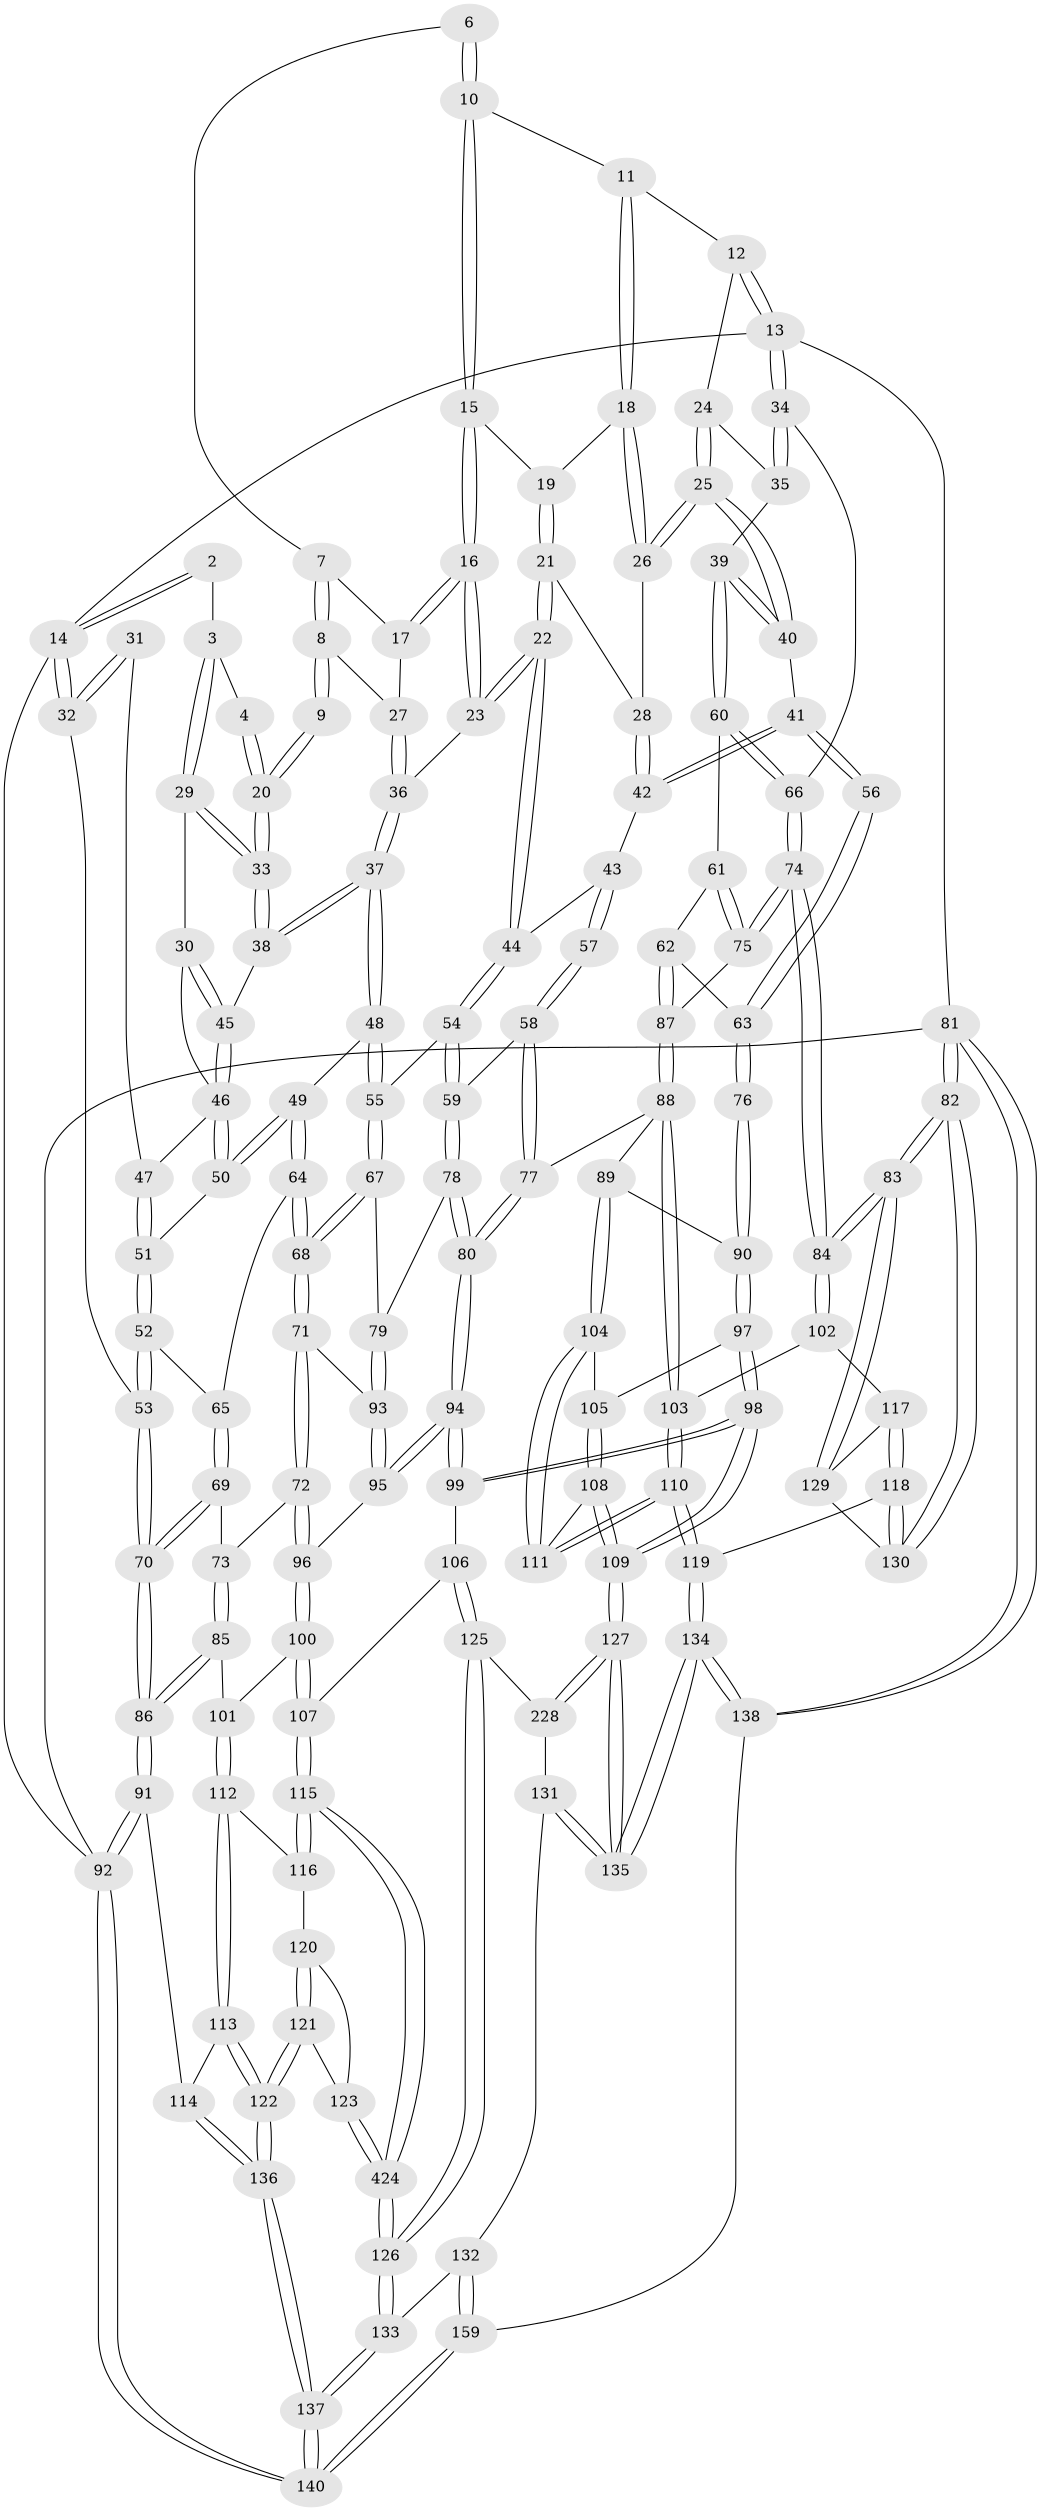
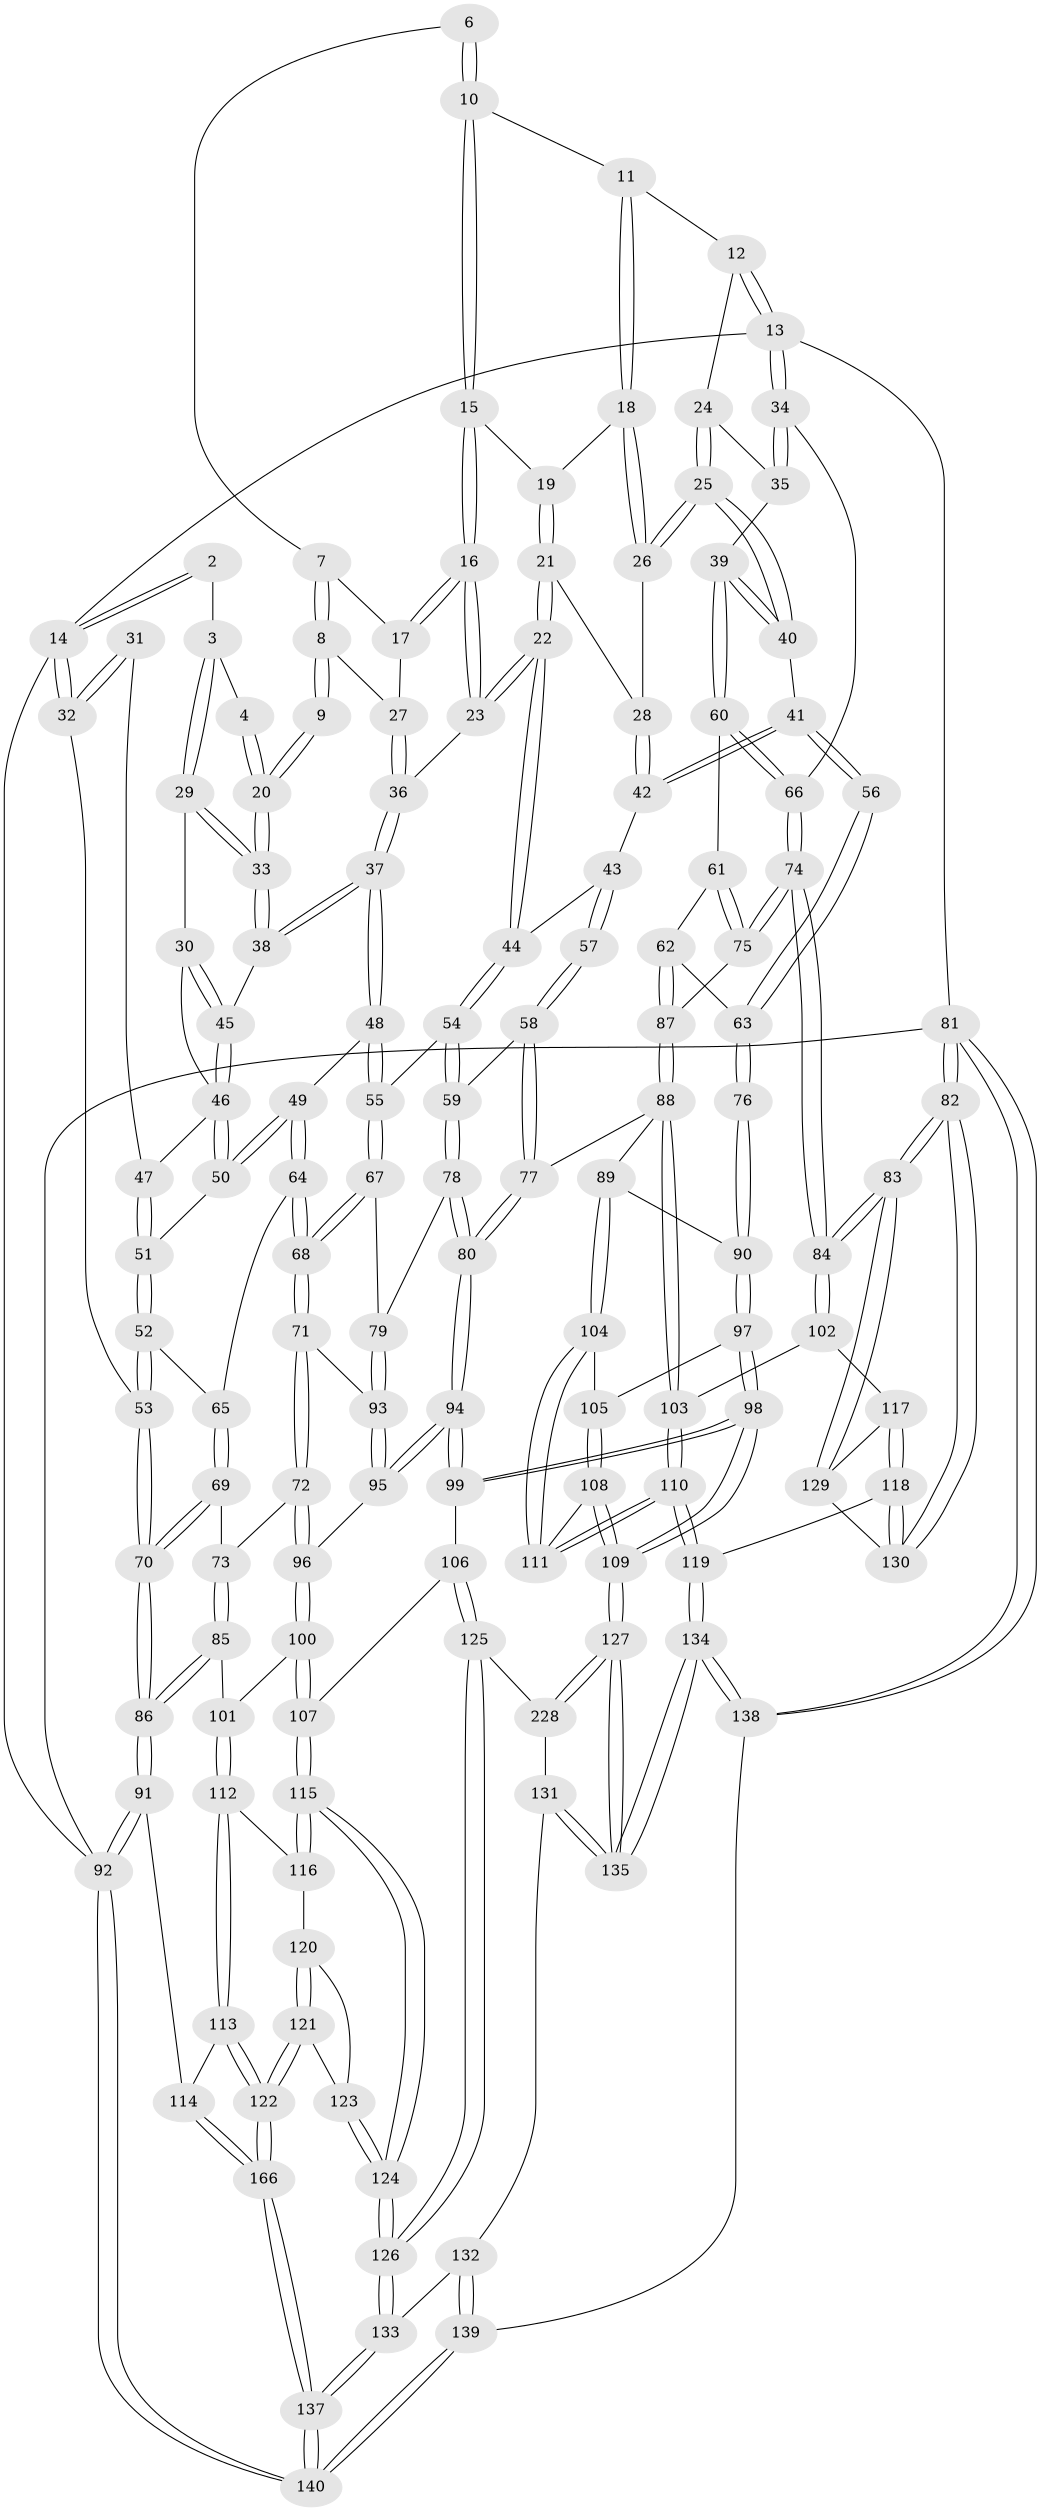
  graph {
    node [color=gray90 style=filled]
    2
    3
    14
    6
    7
    10
    4
    29
    32
    92
    20
    33
    30
    9
    8
    17
    11
    15
    27
    36
    12
    18
    16
    19
    13
    24
    26
    34
    81
    25
    35
    66
    82
    138
    53
    140
    23
    21
    28
    22
    38
    44
    42
    54
    37
    40
    39
    41
    43
    45
    46
    31
    47
    51
    70
    74
    60
    48
    49
    55
    61
    56
    63
    57
    58
    59
    50
    52
    64
    67
    65
    68
    69
    86
    78
    79
    76
    77
    80
    62
    75
    87
    88
    90
    71
    73
    84
    93
    72
    85
    91
    96
    95
    100
    101
    102
    97
    94
    99
    83
    130
-   139 [label=159]
+   139
    129
    103
    117
    112
    114
    89
    104
    110
    105
    111
    98
-   136
+   136 [label=166]
    106
    107
    109
    108
    127
    125
    115
    113
    116
    118
    119
    126
    n127 [label=228]
-   124 [label=424]
+   124
    135
    134
    122
    120
    137
    121
    123
    133
    131
    132
    2 -- 3
    2 -- 14
    2 -- 14
    3 -- 4
    3 -- 29
    3 -- 29
    14 -- 32
    14 -- 32
    14 -- 92
    6 -- 7
    6 -- 10
    6 -- 10
    7 -- 8
    7 -- 8
    7 -- 17
    10 -- 11
    10 -- 15
    10 -- 15
    4 -- 20
    4 -- 20
    29 -- 33
    29 -- 33
    29 -- 30
    32 -- 53
    92 -- 140
    92 -- 140
    20 -- 33
    20 -- 33
    33 -- 38
    33 -- 38
    30 -- 45
    30 -- 45
    30 -- 46
    9 -- 20
    9 -- 20
    8 -- 9
    8 -- 9
    8 -- 27
    17 -- 27
    11 -- 12
    11 -- 18
    11 -- 18
    15 -- 16
    15 -- 16
    15 -- 19
    27 -- 36
    27 -- 36
    36 -- 37
    36 -- 37
    12 -- 13
    12 -- 13
    12 -- 24
    18 -- 19
    18 -- 26
    18 -- 26
    16 -- 17
    16 -- 17
    16 -- 23
    16 -- 23
    19 -- 21
    19 -- 21
    13 -- 14
    13 -- 34
    13 -- 34
    13 -- 81
    24 -- 25
    24 -- 25
    24 -- 35
    26 -- 28
    34 -- 35
    34 -- 35
    34 -- 66
    81 -- 92
    81 -- 82
    81 -- 82
    81 -- 138
    81 -- 138
    25 -- 26
    25 -- 26
    25 -- 40
    25 -- 40
    35 -- 39
    66 -- 74
    66 -- 74
    82 -- 83
    82 -- 83
    82 -- 130
    82 -- 130
    138 -- 139
    53 -- 70
    53 -- 70
    23 -- 36
    21 -- 28
    21 -- 22
    21 -- 22
    28 -- 42
    28 -- 42
    22 -- 23
    22 -- 23
    22 -- 44
    22 -- 44
    38 -- 45
    44 -- 54
    44 -- 54
    42 -- 43
    54 -- 55
    54 -- 59
    54 -- 59
    37 -- 38
    37 -- 38
    37 -- 48
    37 -- 48
    40 -- 41
    39 -- 40
    39 -- 40
    39 -- 60
    39 -- 60
    41 -- 42
    41 -- 42
    41 -- 56
    41 -- 56
    43 -- 44
    43 -- 57
    43 -- 57
    45 -- 46
    45 -- 46
    46 -- 47
    46 -- 50
    46 -- 50
    31 -- 32
    31 -- 32
    31 -- 47
    47 -- 51
    47 -- 51
    51 -- 52
    51 -- 52
    70 -- 86
    70 -- 86
    74 -- 75
    74 -- 75
    74 -- 84
    74 -- 84
    60 -- 66
    60 -- 66
    60 -- 61
    48 -- 49
    48 -- 55
    48 -- 55
    49 -- 50
    49 -- 50
    49 -- 64
    49 -- 64
    55 -- 67
    55 -- 67
    61 -- 62
    61 -- 75
    61 -- 75
    56 -- 63
    56 -- 63
    63 -- 76
    63 -- 76
    57 -- 58
    57 -- 58
    58 -- 59
    58 -- 77
    58 -- 77
    59 -- 78
    59 -- 78
    50 -- 51
    52 -- 53
    52 -- 53
    52 -- 65
    64 -- 65
    64 -- 68
    64 -- 68
    67 -- 68
    67 -- 68
    67 -- 79
    65 -- 69
    65 -- 69
    68 -- 71
    68 -- 71
    69 -- 70
    69 -- 70
    69 -- 73
    86 -- 91
    86 -- 91
    78 -- 79
    78 -- 80
    78 -- 80
    79 -- 93
    79 -- 93
    76 -- 90
    76 -- 90
    77 -- 80
    77 -- 80
    80 -- 94
    80 -- 94
    62 -- 63
    62 -- 87
    62 -- 87
    75 -- 87
    87 -- 88
    87 -- 88
    88 -- 77
    88 -- 103
    88 -- 103
    88 -- 89
    90 -- 97
    90 -- 97
    71 -- 93
    71 -- 72
    71 -- 72
    73 -- 85
    73 -- 85
    84 -- 102
    84 -- 102
    93 -- 95
    93 -- 95
    72 -- 73
    72 -- 96
    72 -- 96
    85 -- 86
    85 -- 86
    85 -- 101
    91 -- 92
    91 -- 92
    91 -- 114
    96 -- 100
    96 -- 100
    95 -- 96
    100 -- 101
    100 -- 107
    100 -- 107
    101 -- 112
    101 -- 112
    102 -- 103
    102 -- 117
    97 -- 105
    97 -- 98
    97 -- 98
    94 -- 95
    94 -- 95
    94 -- 99
    94 -- 99
    99 -- 106
    83 -- 84
    83 -- 84
    83 -- 129
    83 -- 129
    139 -- 140
    139 -- 140
    129 -- 130
    103 -- 110
    103 -- 110
    117 -- 129
    117 -- 118
    117 -- 118
    112 -- 113
    112 -- 113
    112 -- 116
    114 -- 136
    114 -- 136
    89 -- 90
    89 -- 104
    89 -- 104
    104 -- 105
    104 -- 111
    104 -- 111
    110 -- 111
    110 -- 111
    110 -- 119
    110 -- 119
    105 -- 108
    105 -- 108
    98 -- 99
    98 -- 99
    98 -- 109
    98 -- 109
    136 -- 137
    136 -- 137
    106 -- 107
    106 -- 125
    106 -- 125
    107 -- 115
    107 -- 115
    109 -- 127
    109 -- 127
    108 -- 111
    108 -- 109
    108 -- 109
    127 -- n127
    127 -- n127
    127 -- 135
    127 -- 135
    125 -- 126
    125 -- 126
    125 -- n127
    115 -- 116
    115 -- 116
    115 -- 124
    115 -- 124
    113 -- 114
    113 -- 122
    113 -- 122
    116 -- 120
    118 -- 130
    118 -- 130
    118 -- 119
    119 -- 134
    119 -- 134
    126 -- 133
    126 -- 133
    n127 -- 131
    124 -- 126
    124 -- 126
    134 -- 138
    134 -- 138
    134 -- 135
    134 -- 135
    122 -- 136
    122 -- 136
    120 -- 121
    120 -- 121
    120 -- 123
    137 -- 140
    137 -- 140
    121 -- 122
    121 -- 122
    121 -- 123
    123 -- 124
    123 -- 124
    133 -- 137
    133 -- 137
    131 -- 135
    131 -- 135
    131 -- 132
    132 -- 139
    132 -- 139
    132 -- 133
  }
